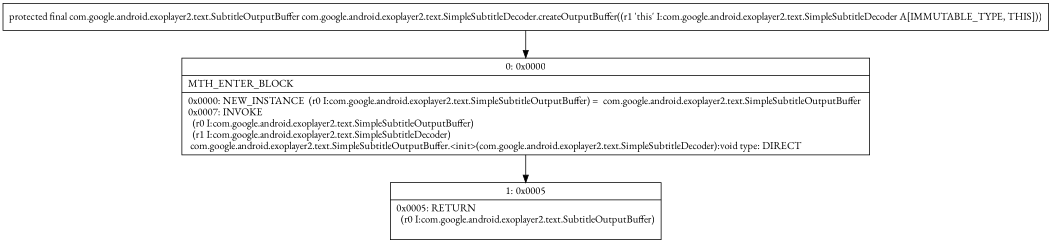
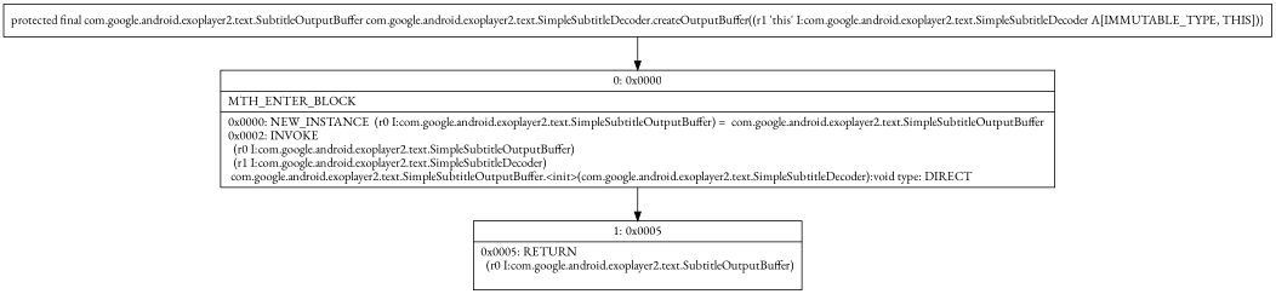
  digraph {
    fontname="EB Garamond"
    node [shape=record fontname="EB Garamond"]
    edge [fontname="EB Garamond"]
-   n1 [label="{0\:\ 0x0000|MTH_ENTER_BLOCK\l|0x0000: NEW_INSTANCE  (r0 I:com.google.android.exoplayer2.text.SimpleSubtitleOutputBuffer) =  com.google.android.exoplayer2.text.SimpleSubtitleOutputBuffer \l0x0007: INVOKE  \l  (r0 I:com.google.android.exoplayer2.text.SimpleSubtitleOutputBuffer)\l  (r1 I:com.google.android.exoplayer2.text.SimpleSubtitleDecoder)\l com.google.android.exoplayer2.text.SimpleSubtitleOutputBuffer.\<init\>(com.google.android.exoplayer2.text.SimpleSubtitleDecoder):void type: DIRECT \l}"]
+   n1 [label="{0\:\ 0x0000|MTH_ENTER_BLOCK\l|0x0000: NEW_INSTANCE  (r0 I:com.google.android.exoplayer2.text.SimpleSubtitleOutputBuffer) =  com.google.android.exoplayer2.text.SimpleSubtitleOutputBuffer \l0x0002: INVOKE  \l  (r0 I:com.google.android.exoplayer2.text.SimpleSubtitleOutputBuffer)\l  (r1 I:com.google.android.exoplayer2.text.SimpleSubtitleDecoder)\l com.google.android.exoplayer2.text.SimpleSubtitleOutputBuffer.\<init\>(com.google.android.exoplayer2.text.SimpleSubtitleDecoder):void type: DIRECT \l}"]
    n2 [label="{1\:\ 0x0005|0x0005: RETURN  \l  (r0 I:com.google.android.exoplayer2.text.SubtitleOutputBuffer)\l \l}"]
    n3 [label="{protected final com.google.android.exoplayer2.text.SubtitleOutputBuffer com.google.android.exoplayer2.text.SimpleSubtitleDecoder.createOutputBuffer((r1 'this' I:com.google.android.exoplayer2.text.SimpleSubtitleDecoder A[IMMUTABLE_TYPE, THIS])) }"]
    n1 -> n2
    n3 -> n1
  }
